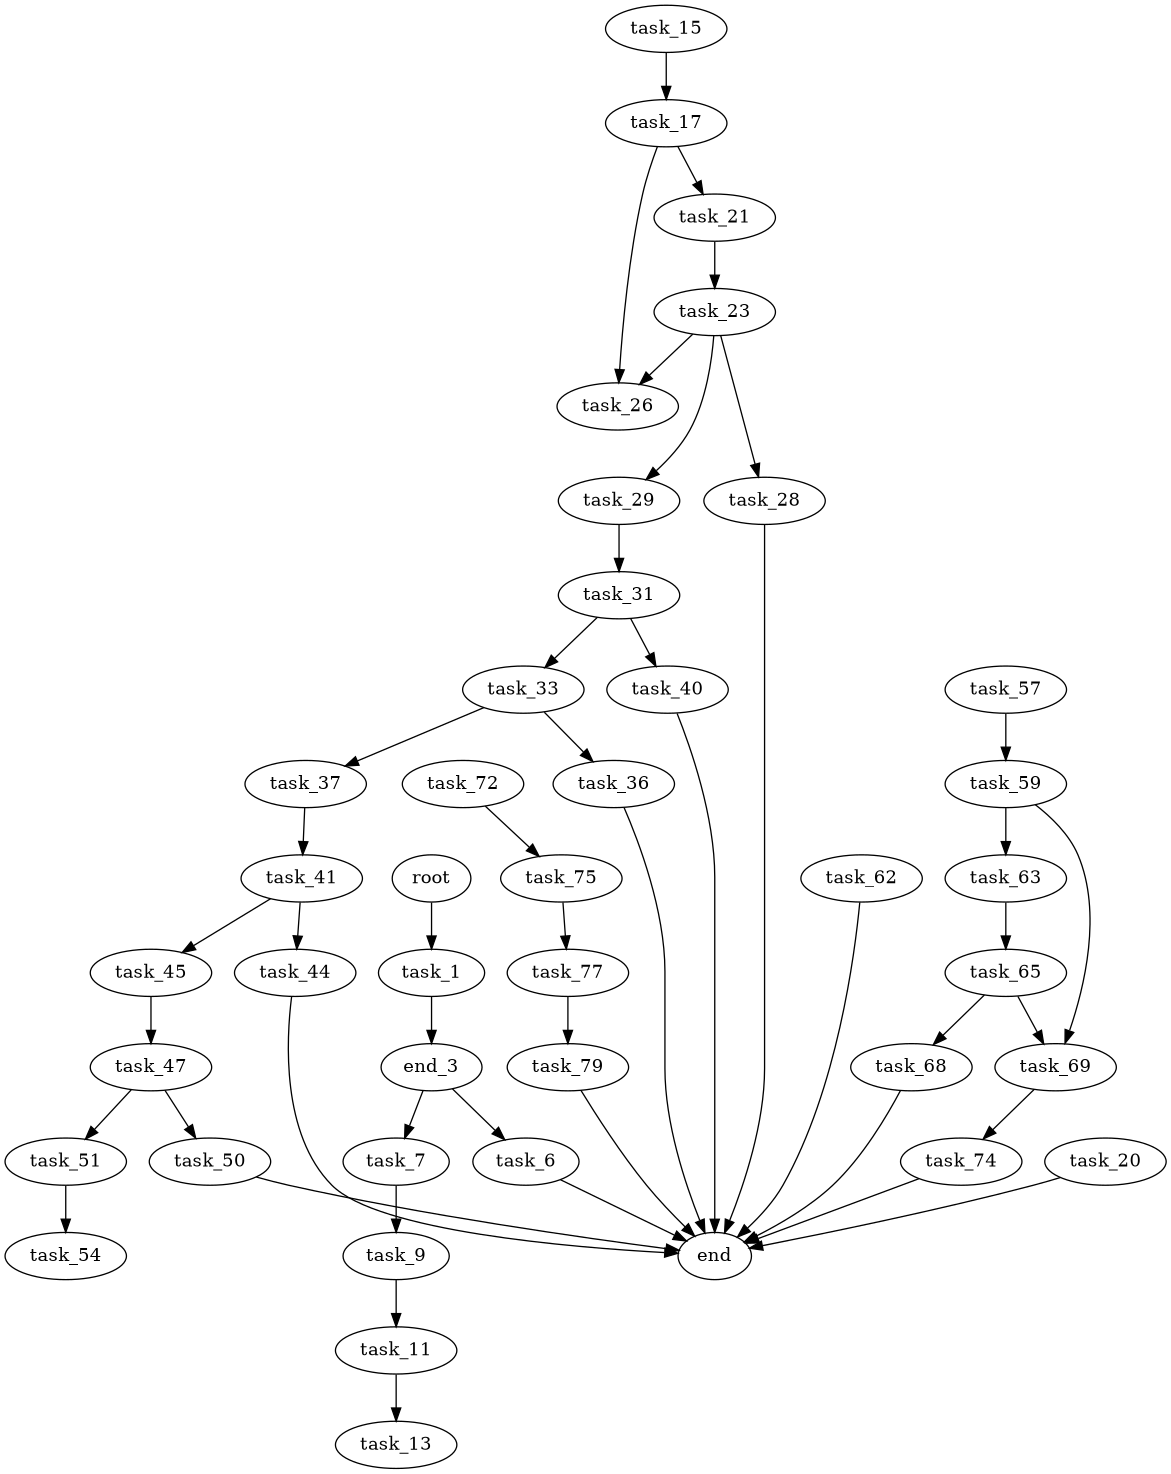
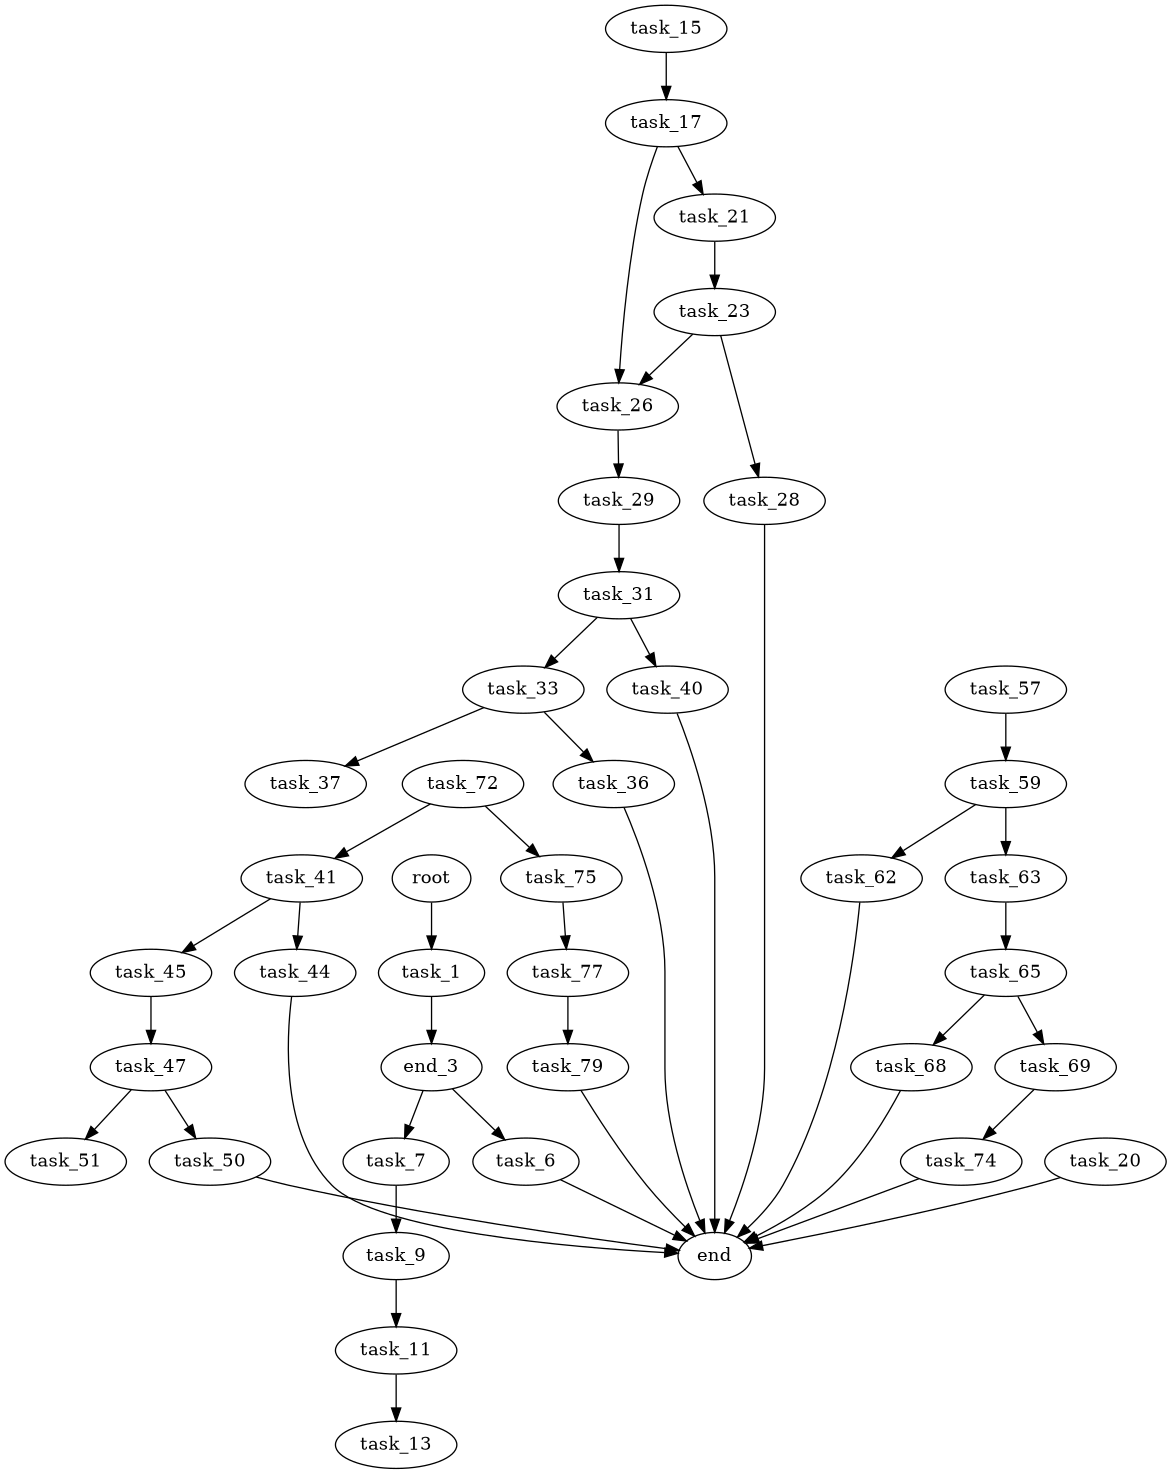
  digraph {
    root
    task_1
    n3 [label=end_3]
    task_6
    task_7
    end
    task_9
    task_11
    task_13
    task_15
    task_17
    task_21
    task_26
    task_20
    task_23
    task_28
    task_29
    task_31
    task_33
    task_40
    task_36
    task_37
    task_41
    task_44
    task_45
    task_47
    task_50
    task_51
-   task_54
    task_57
    task_59
    task_62
    task_63
    task_65
    task_68
    task_69
    task_74
    task_72
    task_75
    task_77
    task_79
    root -> task_1
    task_1 -> n3
    n3 -> task_6
    n3 -> task_7
    task_6 -> end
    task_7 -> task_9
    task_9 -> task_11
    task_11 -> task_13
    task_15 -> task_17
    task_17 -> task_21
    task_17 -> task_26
    task_21 -> task_23
-   task_23 -> task_29
+   task_26 -> task_29
    task_20 -> end
    task_23 -> task_26
    task_23 -> task_28
    task_28 -> end
    task_29 -> task_31
    task_31 -> task_33
    task_31 -> task_40
    task_33 -> task_36
    task_33 -> task_37
    task_40 -> end
    task_36 -> end
-   task_37 -> task_41
+   task_72 -> task_41
    task_41 -> task_44
    task_41 -> task_45
    task_44 -> end
    task_45 -> task_47
    task_47 -> task_50
    task_47 -> task_51
    task_50 -> end
-   task_51 -> task_54
    task_57 -> task_59
-   task_59 -> task_69
+   task_59 -> task_62
    task_59 -> task_63
    task_62 -> end
    task_63 -> task_65
    task_65 -> task_68
    task_65 -> task_69
    task_68 -> end
    task_69 -> task_74
    task_74 -> end
    task_72 -> task_75
    task_75 -> task_77
    task_77 -> task_79
    task_79 -> end
  }
